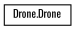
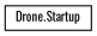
  digraph {
    rankdir=LR
    fontname=Oswald
-   n1 [color=black fillcolor=white fontname=Oswald fontsize=10 height=0.2 label="Drone.Drone" shape=record style=filled width=0.4]
+   n1 [color=black fillcolor=white fontname=Oswald fontsize=10 height=0.2 label="Drone.Startup" shape=record style=filled width=0.4]
  }
